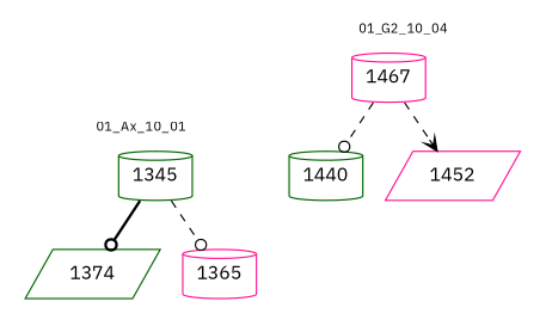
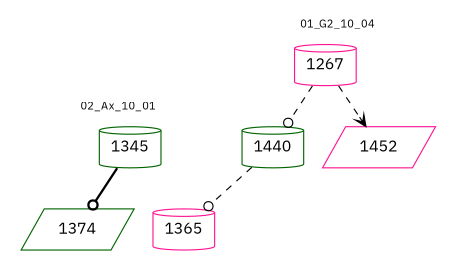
  digraph {
    fontname="IBM Plex Sans"
    node [color=darkgreen fontname="IBM Plex Sans" shape=cylinder]
    edge [arrowhead=odot color=black fontname="IBM Plex Sans" style=dashed]
    n1 [label=1345]
    n2 [color=deeppink label=1365]
    n3 [label=1374 shape=parallelogram]
-   n4 [color=deeppink label=1467]
+   n4 [color=deeppink label=1267]
    n5 [label=1440]
    n6 [color=deeppink label=1452 shape=parallelogram]
    subgraph cluster_1 {
      color=white
      fontsize=10
-     label="01_Ax_10_01"
+     label="02_Ax_10_01"
      n1
      n2
      n3
    }
    subgraph cluster_2 {
      color=white
      fontsize=10
      label="01_G2_10_04"
      n4
      n5
      n6
    }
-   n1 -> n2
+   n5 -> n2
    n1 -> n3 [style=bold]
    n4 -> n5
    n4 -> n6 [arrowhead=vee]
  }
